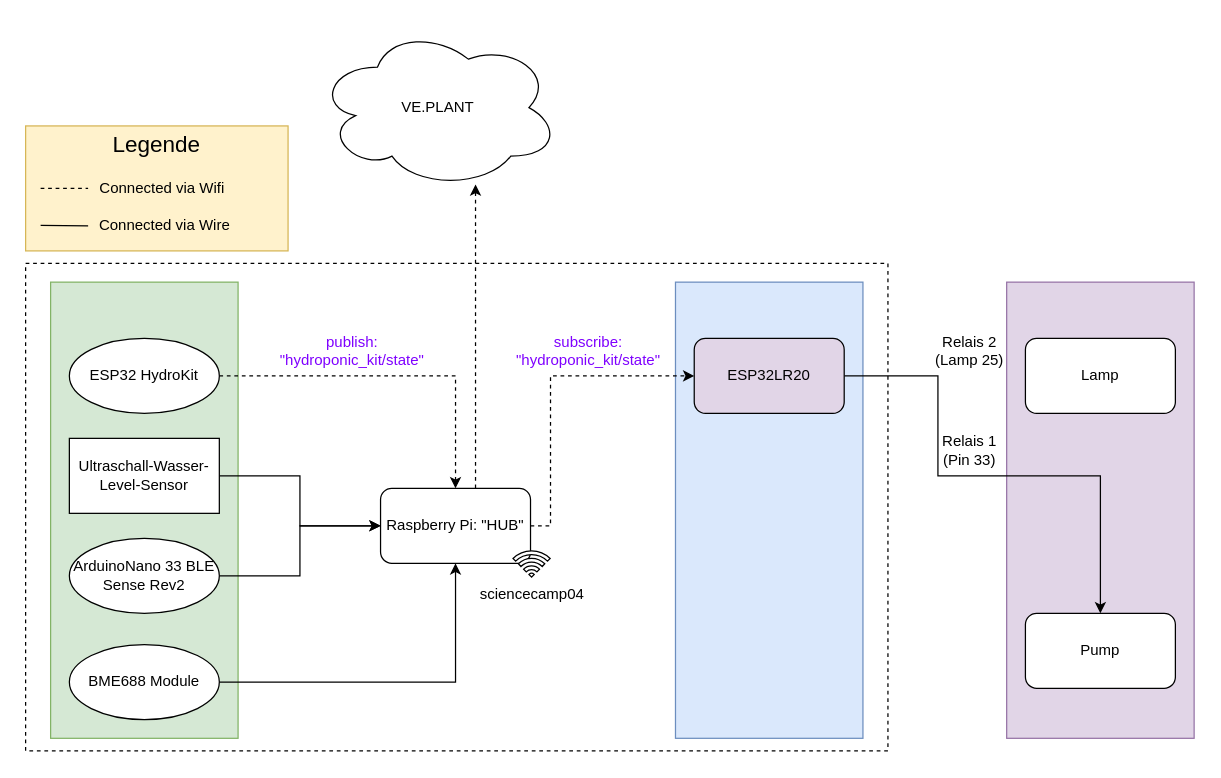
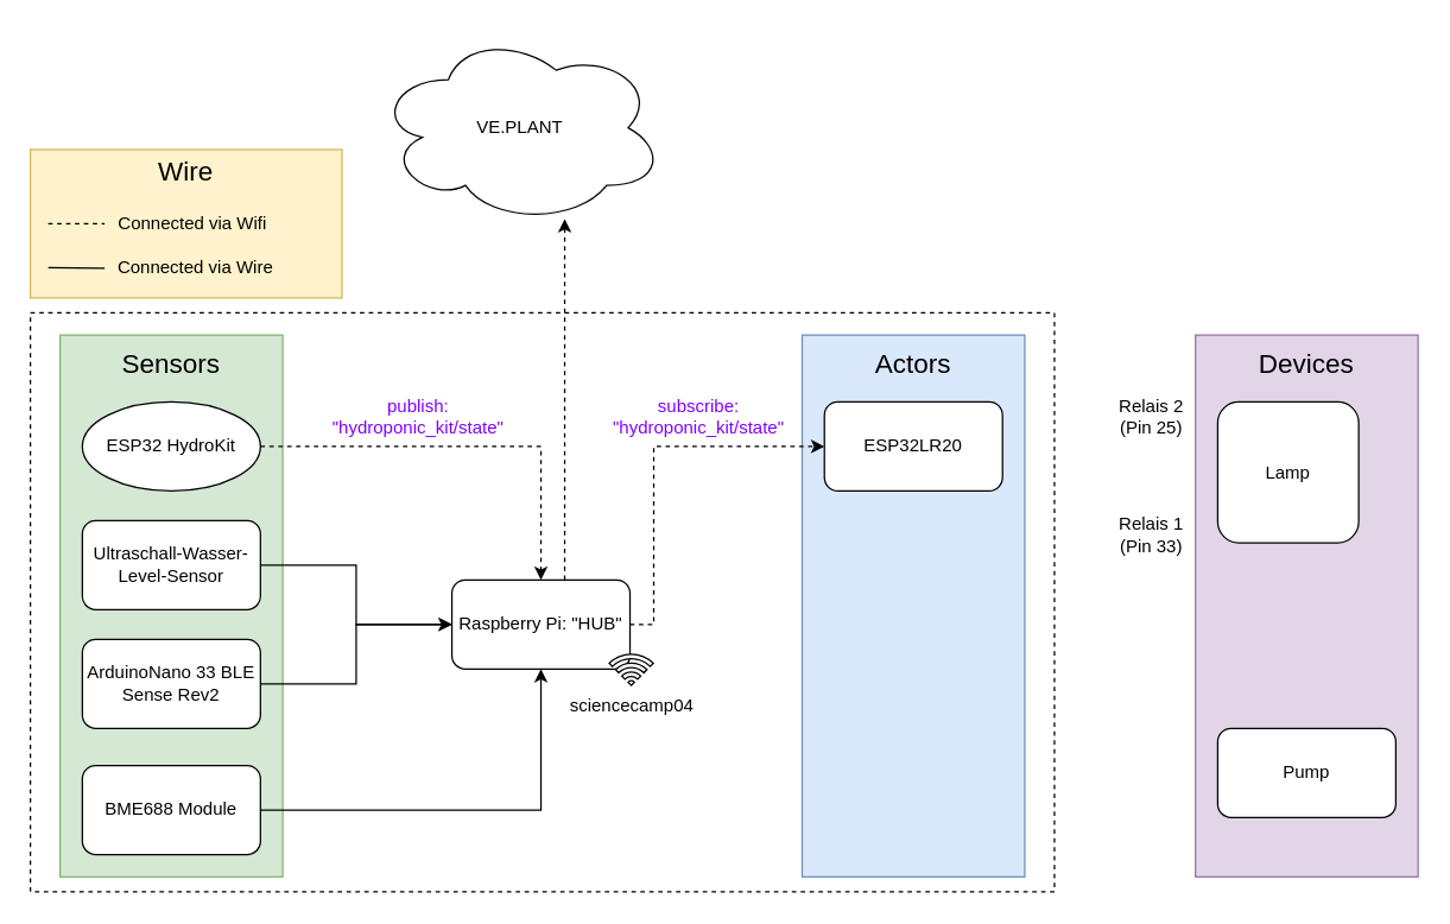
  <mxCell id="0" />
  <mxCell id="1" parent="0" />
  <mxCell id="2" value="" style="rounded=0;whiteSpace=wrap;html=1;fillColor=#e1d5e7;strokeColor=#9673a6;" vertex="1" parent="1"><mxGeometry x="805" y="225" width="150" height="365" as="geometry" /></mxCell>
  <mxCell id="3" value="" style="rounded=0;whiteSpace=wrap;html=1;dashed=1;" vertex="1" parent="1"><mxGeometry x="20" y="210" width="690" height="390" as="geometry" /></mxCell>
  <mxCell id="4" value="" style="rounded=0;whiteSpace=wrap;html=1;fillColor=#dae8fc;strokeColor=#6c8ebf;" vertex="1" parent="1"><mxGeometry x="540" y="225" width="150" height="365" as="geometry" /></mxCell>
  <mxCell id="5" value="" style="rounded=0;whiteSpace=wrap;html=1;fillColor=#d5e8d4;strokeColor=#82b366;" vertex="1" parent="1"><mxGeometry x="40" y="225" width="150" height="365" as="geometry" /></mxCell>
  <mxCell id="6" value="VE.PLANT" style="ellipse;shape=cloud;whiteSpace=wrap;html=1;" vertex="1" parent="1"><mxGeometry x="253" y="20.67" width="194" height="129.33" as="geometry" /></mxCell>
  <mxCell id="7" style="edgeStyle=orthogonalEdgeStyle;rounded=0;orthogonalLoop=1;jettySize=auto;html=1;dashed=1;" edge="1" parent="1" source="9" target="15"><mxGeometry relative="1" as="geometry"><Array as="points"><mxPoint x="440" y="420" /><mxPoint x="440" y="300" /></Array></mxGeometry></mxCell>
  <mxCell id="8" style="edgeStyle=orthogonalEdgeStyle;rounded=0;orthogonalLoop=1;jettySize=auto;html=1;dashed=1;" edge="1" parent="1" source="9" target="6"><mxGeometry relative="1" as="geometry"><Array as="points"><mxPoint x="380" y="260" /><mxPoint x="380" y="260" /></Array></mxGeometry></mxCell>
  <mxCell id="9" value="Raspberry Pi: &quot;HUB&quot;" style="rounded=1;whiteSpace=wrap;html=1;" vertex="1" parent="1"><mxGeometry x="304" y="390" width="120" height="60" as="geometry" /></mxCell>
  <mxCell id="10" style="edgeStyle=orthogonalEdgeStyle;rounded=0;orthogonalLoop=1;jettySize=auto;html=1;" edge="1" parent="1" source="11" target="9"><mxGeometry relative="1" as="geometry" /></mxCell>
- <mxCell id="11" value="BME688 Module" style="ellipse;whiteSpace=wrap;html=1;" vertex="1" parent="1"><mxGeometry x="55" y="515" width="120" height="60" as="geometry" /></mxCell>
+ <mxCell id="11" value="BME688 Module" style="rounded=1;whiteSpace=wrap;html=1;" vertex="1" parent="1"><mxGeometry x="55" y="515" width="120" height="60" as="geometry" /></mxCell>
  <mxCell id="12" style="edgeStyle=orthogonalEdgeStyle;rounded=0;orthogonalLoop=1;jettySize=auto;html=1;dashed=1;" edge="1" parent="1" source="13" target="9"><mxGeometry relative="1" as="geometry" /></mxCell>
  <mxCell id="13" value="ESP32 HydroKit" style="ellipse;whiteSpace=wrap;html=1;" vertex="1" parent="1"><mxGeometry x="55" y="270" width="120" height="60" as="geometry" /></mxCell>
- <mxCell id="14" style="edgeStyle=orthogonalEdgeStyle;rounded=0;orthogonalLoop=1;jettySize=auto;html=1;" edge="1" parent="1" source="15" target="31"><mxGeometry relative="1" as="geometry"><Array as="points"><mxPoint x="750" y="300" /><mxPoint x="750" y="380" /></Array></mxGeometry></mxCell>
- <mxCell id="15" value="ESP32LR20" style="rounded=1;whiteSpace=wrap;html=1;fillColor=#e1d5e7;" vertex="1" parent="1"><mxGeometry x="555" y="270" width="120" height="60" as="geometry" /></mxCell>
+ <mxCell id="15" value="ESP32LR20" style="rounded=1;whiteSpace=wrap;html=1;" vertex="1" parent="1"><mxGeometry x="555" y="270" width="120" height="60" as="geometry" /></mxCell>
  <mxCell id="16" style="edgeStyle=orthogonalEdgeStyle;rounded=0;orthogonalLoop=1;jettySize=auto;html=1;" edge="1" parent="1" source="17" target="9"><mxGeometry relative="1" as="geometry" /></mxCell>
- <mxCell id="17" value="Ultraschall-Wasser-Level-Sensor" style="whiteSpace=wrap;html=1;rounded=0;" vertex="1" parent="1"><mxGeometry x="55" y="350" width="120" height="60" as="geometry" /></mxCell>
+ <mxCell id="17" value="Ultraschall-Wasser-Level-Sensor" style="rounded=1;whiteSpace=wrap;html=1;" vertex="1" parent="1"><mxGeometry x="55" y="350" width="120" height="60" as="geometry" /></mxCell>
  <mxCell id="18" style="edgeStyle=orthogonalEdgeStyle;rounded=0;orthogonalLoop=1;jettySize=auto;html=1;" edge="1" parent="1" source="19" target="9"><mxGeometry relative="1" as="geometry" /></mxCell>
- <mxCell id="19" value="ArduinoNano 33 BLE Sense Rev2" style="ellipse;whiteSpace=wrap;html=1;" vertex="1" parent="1"><mxGeometry x="55" y="430" width="120" height="60" as="geometry" /></mxCell>
+ <mxCell id="19" value="ArduinoNano 33 BLE Sense Rev2" style="rounded=1;whiteSpace=wrap;html=1;" vertex="1" parent="1"><mxGeometry x="55" y="430" width="120" height="60" as="geometry" /></mxCell>
+ <mxCell id="20" value="Sensors" style="text;html=1;align=center;verticalAlign=middle;whiteSpace=wrap;rounded=0;fontSize=18;" vertex="1" parent="1"><mxGeometry x="85" y="230" width="60" height="30" as="geometry" /></mxCell>
+ <mxCell id="21" value="Actors" style="text;html=1;align=center;verticalAlign=middle;whiteSpace=wrap;rounded=0;fontSize=18;" vertex="1" parent="1"><mxGeometry x="585" y="230" width="60" height="30" as="geometry" /></mxCell>
  <mxCell id="22" value="" style="rounded=0;whiteSpace=wrap;html=1;fillColor=#fff2cc;strokeColor=#d6b656;" vertex="1" parent="1"><mxGeometry x="20" y="100" width="210" height="100" as="geometry" /></mxCell>
- <mxCell id="23" value="Legende" style="text;html=1;align=center;verticalAlign=middle;whiteSpace=wrap;rounded=0;fontSize=18;" vertex="1" parent="1"><mxGeometry x="95" y="100" width="60" height="30" as="geometry" /></mxCell>
+ <mxCell id="23" value="Wire" style="text;html=1;align=center;verticalAlign=middle;whiteSpace=wrap;rounded=0;fontSize=18;" vertex="1" parent="1"><mxGeometry x="95" y="100" width="60" height="30" as="geometry" /></mxCell>
  <mxCell id="24" value="" style="endArrow=none;dashed=1;html=1;rounded=0;endSize=6;jumpSize=6;" edge="1" parent="1"><mxGeometry width="50" height="50" relative="1" as="geometry"><mxPoint x="32" y="150" as="sourcePoint" /><mxPoint x="70" y="150" as="targetPoint" /></mxGeometry></mxCell>
  <mxCell id="25" value="" style="endArrow=none;html=1;rounded=0;" edge="1" parent="1"><mxGeometry width="50" height="50" relative="1" as="geometry"><mxPoint x="32" y="179.55" as="sourcePoint" /><mxPoint x="70" y="180" as="targetPoint" /></mxGeometry></mxCell>
  <mxCell id="26" value="Connected via Wifi" style="text;html=1;align=center;verticalAlign=middle;whiteSpace=wrap;rounded=0;fontSize=12;" vertex="1" parent="1"><mxGeometry x="48" y="135" width="163" height="30" as="geometry" /></mxCell>
  <mxCell id="27" value="Connected via Wire" style="text;html=1;align=center;verticalAlign=middle;whiteSpace=wrap;rounded=0;fontSize=12;" vertex="1" parent="1"><mxGeometry x="50" y="165" width="163" height="30" as="geometry" /></mxCell>
  <mxCell id="28" value="sciencecamp04" style="html=1;verticalLabelPosition=bottom;align=center;labelBackgroundColor=#ffffff;verticalAlign=top;strokeWidth=1;shadow=0;dashed=0;shape=mxgraph.ios7.icons.wifi;pointerEvents=1" vertex="1" parent="1"><mxGeometry x="410" y="440" width="29.7" height="21" as="geometry" /></mxCell>
- <mxCell id="30" value="Lamp" style="rounded=1;whiteSpace=wrap;html=1;" vertex="1" parent="1"><mxGeometry x="820" y="270" width="120" height="60" as="geometry" /></mxCell>
+ <mxCell id="29" value="Devices" style="text;html=1;align=center;verticalAlign=middle;whiteSpace=wrap;rounded=0;fontSize=18;" vertex="1" parent="1"><mxGeometry x="850" y="230" width="60" height="30" as="geometry" /></mxCell>
+ <mxCell id="30" value="Lamp" style="rounded=1;whiteSpace=wrap;html=1;" vertex="1" parent="1"><mxGeometry x="820" y="270" width="95" height="95" as="geometry" /></mxCell>
  <mxCell id="31" value="Pump" style="rounded=1;whiteSpace=wrap;html=1;" vertex="1" parent="1"><mxGeometry x="820" y="490" width="120" height="60" as="geometry" /></mxCell>
- <mxCell id="32" value="Relais 2&lt;br&gt;(Lamp 25)" style="text;html=1;align=center;verticalAlign=middle;resizable=0;points=[];autosize=1;strokeColor=none;fillColor=none;" vertex="1" parent="1"><mxGeometry x="740" y="260" width="70" height="40" as="geometry" /></mxCell>
+ <mxCell id="32" value="Relais 2&lt;br&gt;(Pin 25)" style="text;html=1;align=center;verticalAlign=middle;resizable=0;points=[];autosize=1;strokeColor=none;fillColor=none;" vertex="1" parent="1"><mxGeometry x="740" y="260" width="70" height="40" as="geometry" /></mxCell>
  <mxCell id="33" value="Relais 1&lt;br&gt;(Pin 33)" style="text;html=1;align=center;verticalAlign=middle;resizable=0;points=[];autosize=1;strokeColor=none;fillColor=none;" vertex="1" parent="1"><mxGeometry x="740" y="340" width="70" height="40" as="geometry" /></mxCell>
  <mxCell id="34" value="&lt;font color=&quot;#7f00ff&quot;&gt;publish:&lt;br&gt;&quot;hydroponic_kit/state&quot;&lt;/font&gt;" style="text;html=1;align=center;verticalAlign=middle;resizable=0;points=[];autosize=1;strokeColor=none;fillColor=none;" vertex="1" parent="1"><mxGeometry x="211" y="260" width="140" height="40" as="geometry" /></mxCell>
  <mxCell id="35" value="" style="shape=image;verticalLabelPosition=bottom;labelBackgroundColor=default;verticalAlign=top;aspect=fixed;imageAspect=0;image=https://www.gta.ufrj.br/ensino/eel878/redes1-2018-1/trabalhos-vf/mqtt/images/mqtt-logo.png;" vertex="1" parent="1"><mxGeometry x="290" y="360" width="40" height="40" as="geometry" /></mxCell>
  <mxCell id="36" value="&lt;font color=&quot;#7f00ff&quot;&gt;subscribe:&lt;br&gt;&quot;hydroponic_kit/state&quot;&lt;/font&gt;" style="text;html=1;align=center;verticalAlign=middle;resizable=0;points=[];autosize=1;strokeColor=none;fillColor=none;" vertex="1" parent="1"><mxGeometry x="400" y="260" width="140" height="40" as="geometry" /></mxCell>
